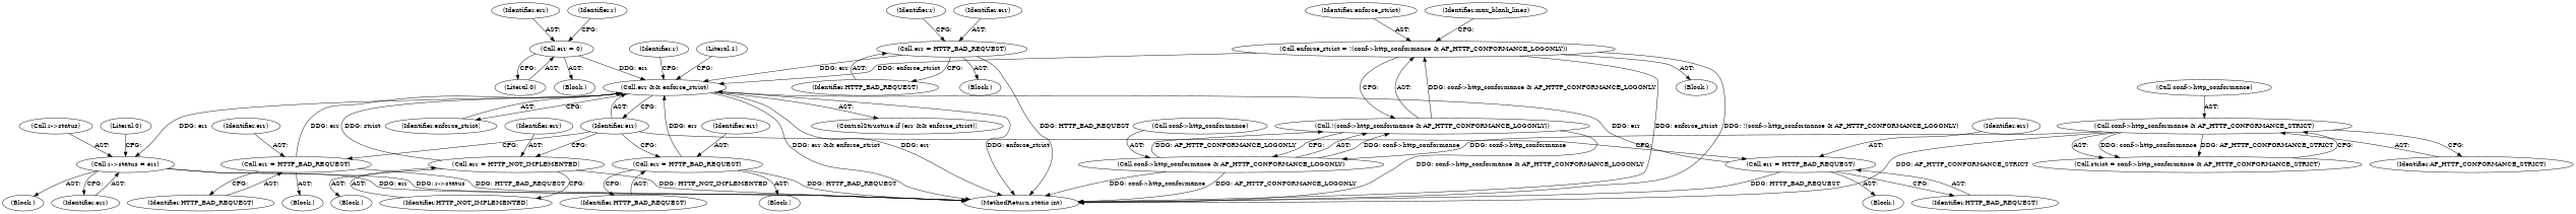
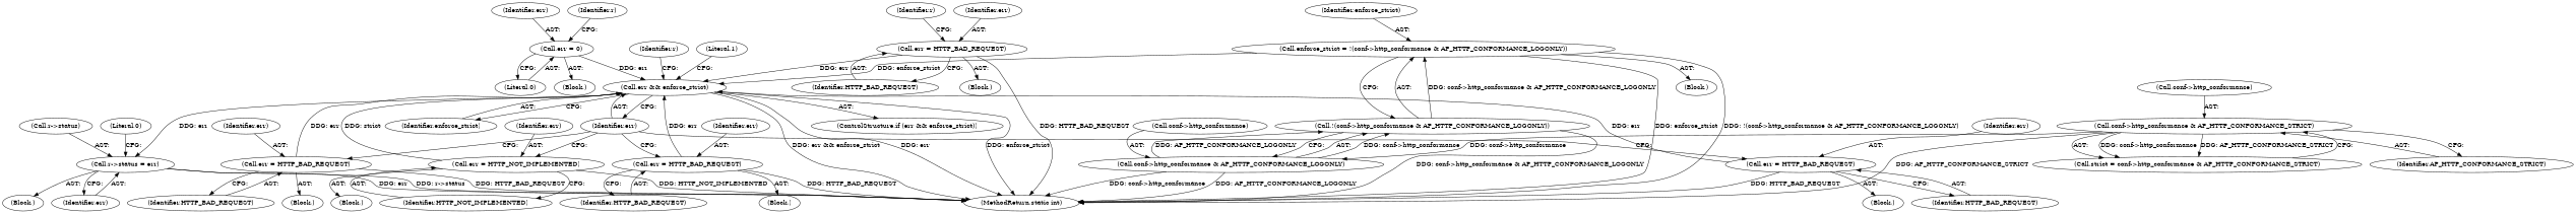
  digraph {
    n1 [label="(Call,r->status = err)"]
    n2 [label="(Identifier,err)"]
    n3 [label="(Block,)"]
    n4 [label="(MethodReturn,static int)"]
    n5 [label="(Call,err && enforce_strict)"]
    n6 [label="(ControlStructure,if (err && enforce_strict))"]
    n7 [label="(Identifier,enforce_strict)"]
    n8 [label="(Identifier,err)"]
    n9 [label="(Call,err = HTTP_BAD_REQUEST)"]
    n10 [label="(Call,err = HTTP_NOT_IMPLEMENTED)"]
    n11 [label="(Call,err = HTTP_BAD_REQUEST)"]
    n12 [label="(Call,err = HTTP_BAD_REQUEST)"]
    n13 [label="(Call,err = 0)"]
    n14 [label="(Literal,0)"]
    n15 [label="(Block,)"]
    n16 [label="(Identifier,HTTP_BAD_REQUEST)"]
    n17 [label="(Block,)"]
    n18 [label="(Call,err = HTTP_BAD_REQUEST)"]
    n19 [label="(Identifier,HTTP_BAD_REQUEST)"]
    n20 [label="(Block,)"]
    n21 [label="(Identifier,HTTP_NOT_IMPLEMENTED)"]
    n22 [label="(Block,)"]
    n23 [label="(Block,)"]
    n24 [label="(Identifier,HTTP_BAD_REQUEST)"]
    n25 [label="(Identifier,HTTP_BAD_REQUEST)"]
    n26 [label="(Block,)"]
    n27 [label="(Call,enforce_strict = !(conf->http_conformance & AP_HTTP_CONFORMANCE_LOGONLY))"]
    n28 [label="(Call,!(conf->http_conformance & AP_HTTP_CONFORMANCE_LOGONLY))"]
    n29 [label="(Block,)"]
    n30 [label="(Call,conf->http_conformance & AP_HTTP_CONFORMANCE_LOGONLY)"]
    n31 [label="(Call,conf->http_conformance & AP_HTTP_CONFORMANCE_STRICT)"]
    n32 [label="(Call,strict = conf->http_conformance & AP_HTTP_CONFORMANCE_STRICT)"]
    n33 [label="(Identifier,AP_HTTP_CONFORMANCE_STRICT)"]
    n34 [label="(Call,conf->http_conformance)"]
    n35 [label="(Call,conf->http_conformance)"]
    n36 [label="(Identifier,err)"]
    n37 [label="(Identifier,err)"]
    n38 [label="(Identifier,r)"]
    n39 [label="(Call,r->status)"]
    n40 [label="(Literal,1)"]
    n41 [label="(Identifier,enforce_strict)"]
    n42 [label="(Identifier,err)"]
    n43 [label="(Identifier,err)"]
-   n44 [label="(Identifier,max_blank_lines)"]
    n45 [label="(Identifier,err)"]
    n46 [label="(Literal,0)"]
    n47 [label="(Identifier,r)"]
    n48 [label="(Identifier,r)"]
    n49 [label="(Identifier,err)"]
    n1 -> n2 [label="CFG: "]
    n1 -> n3 [label="AST: "]
    n1 -> n4 [label="DDG: err"]
    n1 -> n4 [label="DDG: r->status"]
    n2 -> n1 [label="AST: "]
    n5 -> n1 [label="DDG: err"]
    n5 -> n4 [label="DDG: err && enforce_strict"]
    n5 -> n4 [label="DDG: err"]
    n5 -> n4 [label="DDG: enforce_strict"]
    n5 -> n6 [label="AST: "]
    n5 -> n7 [label="CFG: "]
    n5 -> n8 [label="CFG: "]
    n7 -> n5 [label="AST: "]
    n8 -> n5 [label="AST: "]
    n8 -> n9 [label="CFG: "]
    n8 -> n10 [label="CFG: "]
    n8 -> n11 [label="CFG: "]
    n8 -> n12 [label="CFG: "]
    n9 -> n4 [label="DDG: HTTP_BAD_REQUEST"]
    n9 -> n5 [label="DDG: err"]
    n9 -> n16 [label="CFG: "]
    n9 -> n17 [label="AST: "]
    n10 -> n4 [label="DDG: HTTP_NOT_IMPLEMENTED"]
    n10 -> n5 [label="DDG: strict"]
    n10 -> n21 [label="CFG: "]
    n10 -> n22 [label="AST: "]
    n11 -> n4 [label="DDG: HTTP_BAD_REQUEST"]
    n11 -> n5 [label="DDG: err"]
    n11 -> n23 [label="AST: "]
    n11 -> n24 [label="CFG: "]
    n12 -> n4 [label="DDG: HTTP_BAD_REQUEST"]
    n12 -> n5 [label="DDG: err"]
    n12 -> n25 [label="CFG: "]
    n12 -> n26 [label="AST: "]
    n13 -> n5 [label="DDG: err"]
    n13 -> n14 [label="CFG: "]
    n13 -> n15 [label="AST: "]
    n14 -> n13 [label="AST: "]
    n16 -> n9 [label="AST: "]
    n18 -> n4 [label="DDG: HTTP_BAD_REQUEST"]
    n18 -> n5 [label="DDG: err"]
    n18 -> n19 [label="CFG: "]
    n18 -> n20 [label="AST: "]
    n19 -> n18 [label="AST: "]
    n21 -> n10 [label="AST: "]
    n24 -> n11 [label="AST: "]
    n25 -> n12 [label="AST: "]
    n27 -> n4 [label="DDG: enforce_strict"]
    n27 -> n4 [label="DDG: !(conf->http_conformance & AP_HTTP_CONFORMANCE_LOGONLY)"]
    n27 -> n5 [label="DDG: enforce_strict"]
    n27 -> n28 [label="CFG: "]
    n27 -> n29 [label="AST: "]
    n28 -> n4 [label="DDG: conf->http_conformance & AP_HTTP_CONFORMANCE_LOGONLY"]
    n28 -> n27 [label="AST: "]
    n28 -> n27 [label="DDG: conf->http_conformance & AP_HTTP_CONFORMANCE_LOGONLY"]
    n28 -> n30 [label="CFG: "]
    n30 -> n4 [label="DDG: conf->http_conformance"]
    n30 -> n4 [label="DDG: AP_HTTP_CONFORMANCE_LOGONLY"]
    n30 -> n28 [label="AST: "]
    n30 -> n28 [label="DDG: conf->http_conformance"]
    n30 -> n28 [label="DDG: AP_HTTP_CONFORMANCE_LOGONLY"]
    n31 -> n4 [label="DDG: AP_HTTP_CONFORMANCE_STRICT"]
    n31 -> n30 [label="DDG: conf->http_conformance"]
    n31 -> n32 [label="AST: "]
    n31 -> n32 [label="DDG: conf->http_conformance"]
    n31 -> n32 [label="DDG: AP_HTTP_CONFORMANCE_STRICT"]
    n31 -> n33 [label="CFG: "]
    n32 -> n31 [label="CFG: "]
    n33 -> n31 [label="AST: "]
    n34 -> n31 [label="AST: "]
    n35 -> n30 [label="AST: "]
    n36 -> n9 [label="AST: "]
    n37 -> n11 [label="AST: "]
    n38 -> n18 [label="CFG: "]
    n39 -> n1 [label="AST: "]
    n40 -> n5 [label="CFG: "]
    n41 -> n27 [label="AST: "]
    n42 -> n13 [label="AST: "]
    n43 -> n12 [label="AST: "]
-   n44 -> n27 [label="CFG: "]
    n45 -> n18 [label="AST: "]
    n46 -> n1 [label="CFG: "]
    n47 -> n5 [label="CFG: "]
    n48 -> n13 [label="CFG: "]
    n49 -> n10 [label="AST: "]
  }
